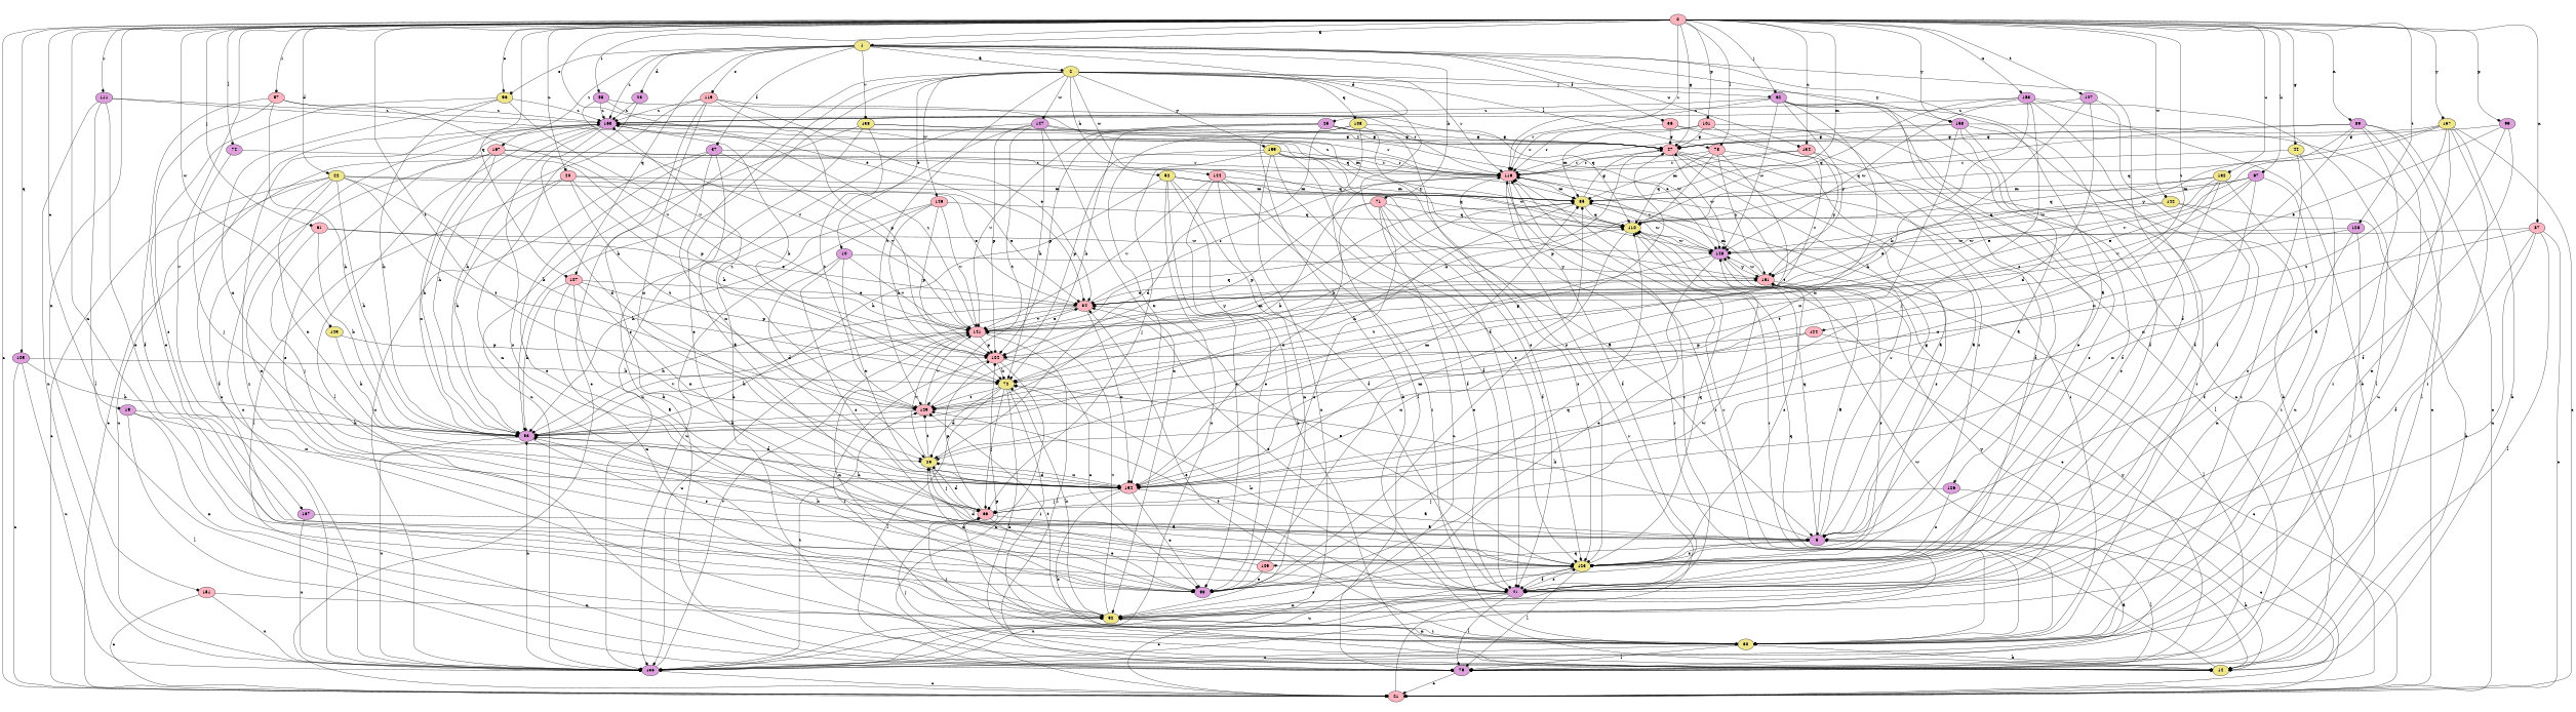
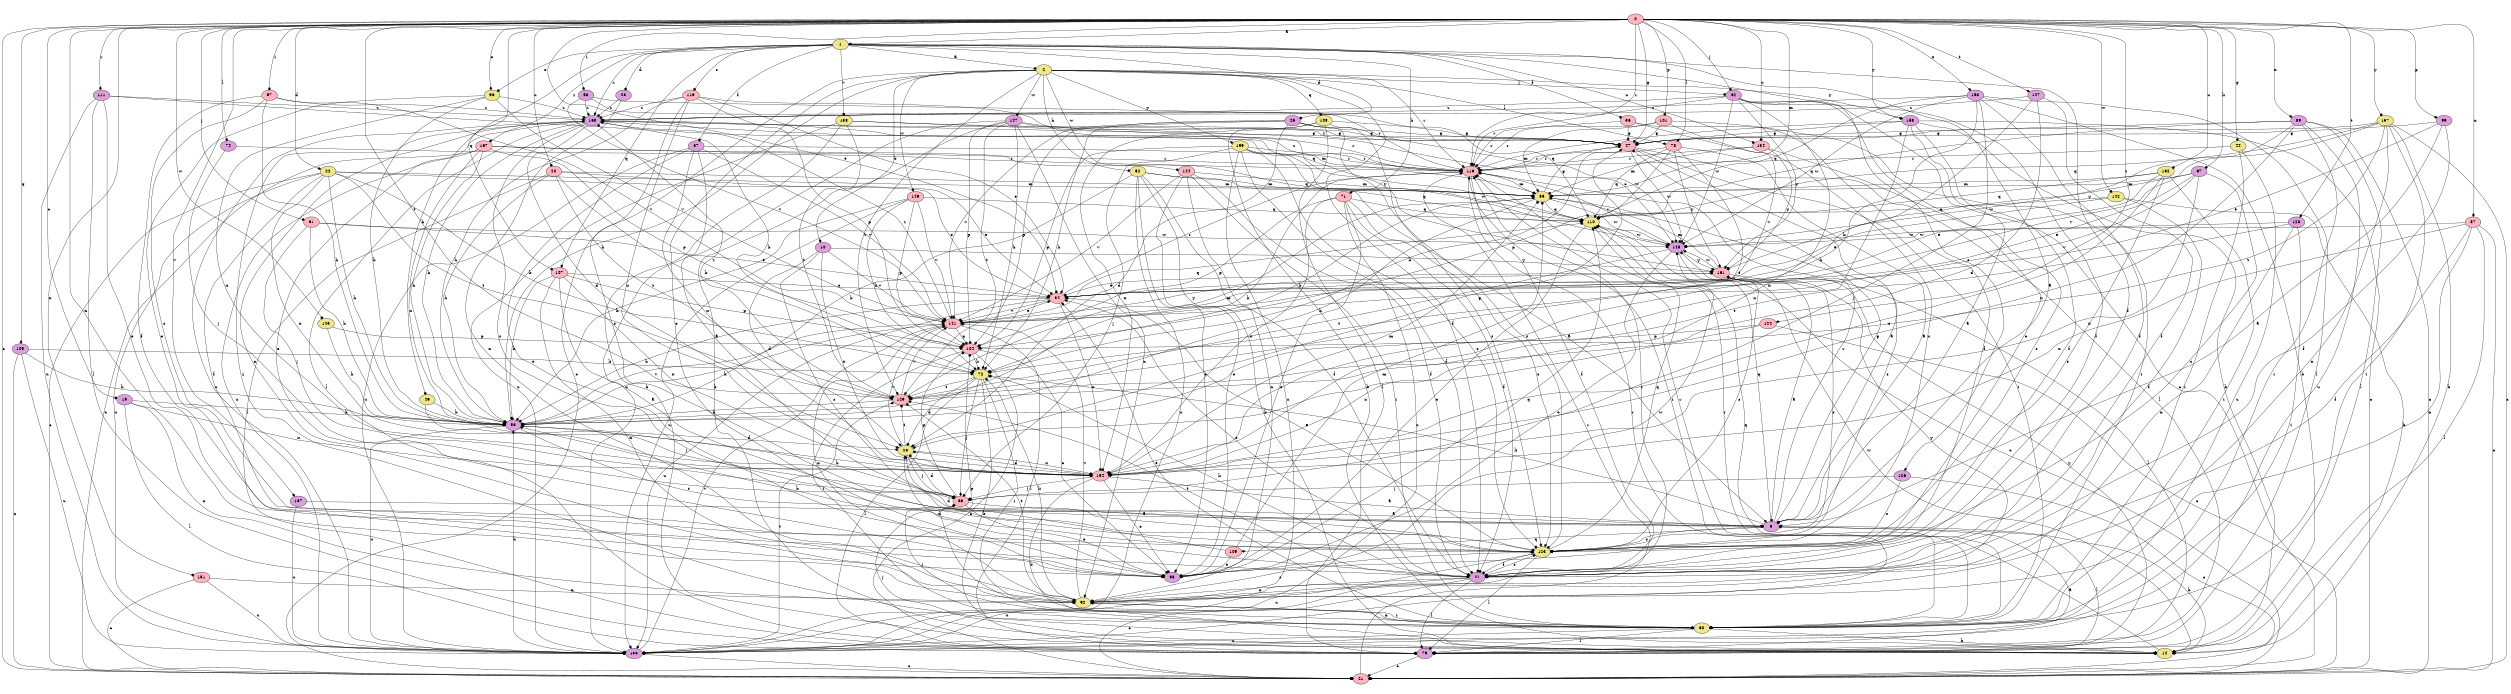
  strict digraph {
    node [fillcolor=lightpink style=filled]
    edge [arrowhead=dot]
    1 [fillcolor=khaki]
    0
    19 [fillcolor=plum]
    20
    21
    22 [fillcolor=khaki]
    34
    44 [fillcolor=khaki]
    47
    57
    58 [fillcolor=plum]
    61
    62 [fillcolor=plum]
    67 [fillcolor=plum]
    74 [fillcolor=plum]
    78
    85 [fillcolor=khaki]
    87
    89 [fillcolor=plum]
    92 [fillcolor=khaki]
    96 [fillcolor=khaki]
    99 [fillcolor=plum]
    101
    105 [fillcolor=plum]
    107
    111 [fillcolor=plum]
    116
    124
    127 [fillcolor=plum]
    128 [fillcolor=plum]
    129
    132 [fillcolor=khaki]
    134
    137 [fillcolor=plum]
    142 [fillcolor=khaki]
    143 [fillcolor=khaki]
    151
    153 [fillcolor=plum]
    157 [fillcolor=khaki]
    158 [fillcolor=plum]
    2 [fillcolor=khaki]
    6 [fillcolor=plum]
    23 [fillcolor=plum]
    26 [fillcolor=plum]
    36
    37 [fillcolor=plum]
    41 [fillcolor=plum]
+   49 [fillcolor=khaki]
    71
    119
    n51 [fillcolor=plum label=126]
    138 [fillcolor=khaki]
    167
    168 [fillcolor=plum]
    53 [fillcolor=plum]
    79 [fillcolor=plum]
    154
    72 [fillcolor=khaki]
    135 [fillcolor=plum]
    141
    60 [fillcolor=khaki]
    148 [fillcolor=plum]
    123 [fillcolor=khaki]
    110 [fillcolor=khaki]
    66
    98 [fillcolor=plum]
    161
    104
    28 [fillcolor=khaki]
    14 [fillcolor=khaki]
    10 [fillcolor=plum]
    52 [fillcolor=khaki]
    108 [fillcolor=khaki]
    144
    146
    147 [fillcolor=plum]
    159 [fillcolor=khaki]
    109
    1 -> 96 [label=o]
    1 -> 107 [arrowhead=diamond label=q]
    1 -> 134 [label=u]
    1 -> 2 [label=a]
    1 -> 6 [label=a]
    1 -> 23 [label=d]
    1 -> 26 [label=d]
    1 -> 36 [label=f]
    1 -> 37 [label=f]
    1 -> 41 [label=f]
+   1 -> 49 [label=h]
    1 -> 71 [arrowhead=diamond label=k]
    1 -> 119 [label=s]
    1 -> n51 [arrowhead=diamond label=s]
    1 -> 138 [label=v]
    1 -> 167 [arrowhead=diamond label=z]
    1 -> 168 [arrowhead=diamond label=z]
    0 -> 1 [arrowhead=diamond label=a]
    0 -> 19 [label=c]
    0 -> 20 [label=u]
    0 -> 21 [label=c]
    0 -> 22 [arrowhead=diamond label=d]
    0 -> 34 [label=e]
    0 -> 44 [label=g]
    0 -> 47 [label=g]
    0 -> 57 [label=i]
    0 -> 58 [arrowhead=diamond label=i]
    0 -> 61 [label=j]
    0 -> 62 [label=j]
    0 -> 67 [label=k]
    0 -> 74 [label=l]
    0 -> 78 [label=l]
    0 -> 85 [arrowhead=diamond label=m]
    0 -> 87 [arrowhead=diamond label=n]
    0 -> 89 [arrowhead=diamond label=n]
    0 -> 92 [label=n]
    0 -> 96 [arrowhead=diamond label=o]
    0 -> 99 [arrowhead=diamond label=p]
    0 -> 101 [label=p]
    0 -> 105 [arrowhead=diamond label=q]
    0 -> 107 [label=q]
    0 -> 111 [arrowhead=diamond label=r]
    0 -> 116 [arrowhead=diamond label=r]
    0 -> 124 [arrowhead=diamond label=t]
    0 -> 127 [arrowhead=diamond label=t]
    0 -> 128 [arrowhead=diamond label=t]
    0 -> 129 [label=t]
    0 -> 132 [label=u]
-   0 -> 134 [arrowhead=diamond label=u]
+   0 -> 134 [label=u]
    0 -> 137 [arrowhead=diamond label=v]
    0 -> 142 [label=w]
    0 -> 143 [label=w]
    0 -> 151 [label=x]
    0 -> 153 [arrowhead=diamond label=x]
    0 -> 157 [label=y]
    0 -> 158 [arrowhead=diamond label=y]
    19 -> 92 [label=n]
    19 -> 53 [arrowhead=diamond label=h]
    19 -> 79 [label=l]
    19 -> 154 [label=x]
    20 -> 34 [label=e]
    20 -> 85 [label=m]
    20 -> 129 [arrowhead=diamond label=t]
    20 -> 53 [arrowhead=diamond label=h]
    20 -> 79 [label=l]
    20 -> 72 [label=k]
    21 -> 116 [arrowhead=diamond label=r]
    22 -> 21 [label=c]
    22 -> 34 [label=e]
    22 -> 85 [arrowhead=diamond label=m]
    22 -> 129 [label=t]
    22 -> 41 [arrowhead=diamond label=f]
    22 -> 53 [arrowhead=diamond label=h]
    22 -> 154 [label=x]
    22 -> 72 [arrowhead=diamond label=k]
    22 -> 135 [label=u]
    34 -> 116 [label=r]
    34 -> 53 [label=h]
    34 -> 154 [label=x]
    34 -> 135 [arrowhead=diamond label=u]
    34 -> 141 [label=v]
    44 -> 116 [arrowhead=diamond label=r]
    44 -> 135 [arrowhead=diamond label=u]
    44 -> 60 [label=i]
    47 -> 116 [label=r]
    47 -> 6 [arrowhead=diamond label=a]
    47 -> 168 [arrowhead=diamond label=z]
    47 -> 79 [label=l]
    47 -> 72 [arrowhead=diamond label=k]
    47 -> 60 [arrowhead=diamond label=i]
    47 -> 148 [label=w]
    57 -> 41 [arrowhead=diamond label=f]
    57 -> 168 [label=z]
    57 -> 53 [label=h]
    57 -> 141 [arrowhead=diamond label=v]
    57 -> 123 [label=s]
    58 -> 116 [label=r]
    58 -> 168 [arrowhead=diamond label=z]
    58 -> 141 [label=v]
    58 -> 110 [arrowhead=diamond label=q]
    61 -> 34 [label=e]
    61 -> 53 [arrowhead=diamond label=h]
    61 -> 148 [label=w]
    61 -> 66 [arrowhead=diamond label=j]
    62 -> 21 [label=c]
    62 -> 116 [arrowhead=diamond label=r]
    62 -> 41 [label=f]
    62 -> 168 [arrowhead=diamond label=z]
    62 -> 154 [arrowhead=diamond label=x]
    62 -> 148 [arrowhead=diamond label=w]
    62 -> 98 [label=o]
    62 -> 161 [label=y]
    67 -> 34 [arrowhead=diamond label=e]
    67 -> 85 [label=m]
    67 -> 154 [label=x]
    67 -> 141 [arrowhead=diamond label=v]
    67 -> 148 [label=w]
    67 -> 123 [label=s]
    74 -> 116 [label=r]
    74 -> 66 [label=j]
    78 -> 116 [label=r]
    78 -> 129 [arrowhead=diamond label=t]
    78 -> 6 [arrowhead=diamond label=a]
    78 -> 110 [label=q]
    78 -> 161 [arrowhead=diamond label=y]
    78 -> 104 [label=p]
    85 -> 47 [label=g]
    85 -> 53 [label=h]
    85 -> 72 [arrowhead=diamond label=k]
    85 -> 148 [label=w]
    85 -> 123 [arrowhead=diamond label=s]
    85 -> 110 [arrowhead=diamond label=q]
    87 -> 21 [arrowhead=diamond label=c]
    87 -> 92 [label=n]
    87 -> 41 [arrowhead=diamond label=f]
    87 -> 79 [label=l]
    87 -> 154 [arrowhead=diamond label=x]
    87 -> 148 [label=w]
    89 -> 21 [arrowhead=diamond label=c]
    89 -> 47 [label=g]
    89 -> 79 [arrowhead=diamond label=l]
    89 -> 154 [arrowhead=diamond label=x]
    89 -> 135 [arrowhead=diamond label=u]
    89 -> 141 [arrowhead=diamond label=v]
    89 -> 60 [label=i]
    89 -> 110 [arrowhead=diamond label=q]
    92 -> 116 [arrowhead=diamond label=r]
    92 -> 129 [label=t]
    92 -> 72 [label=k]
    92 -> 141 [arrowhead=diamond label=v]
    92 -> 60 [label=i]
    92 -> 123 [arrowhead=diamond label=s]
    92 -> 161 [label=y]
    96 -> 168 [arrowhead=diamond label=z]
    96 -> 53 [arrowhead=diamond label=h]
    96 -> 154 [label=x]
    96 -> 141 [arrowhead=diamond label=v]
    96 -> 98 [arrowhead=diamond label=o]
    99 -> 34 [label=e]
    99 -> 47 [arrowhead=diamond label=g]
    99 -> 6 [arrowhead=diamond label=a]
    99 -> 41 [label=f]
    101 -> 47 [arrowhead=diamond label=g]
    101 -> 85 [arrowhead=diamond label=m]
    101 -> 116 [arrowhead=diamond label=r]
    101 -> 141 [label=v]
    101 -> 60 [arrowhead=diamond label=i]
    105 -> 21 [arrowhead=diamond label=c]
    105 -> 53 [label=h]
    105 -> 72 [label=k]
    105 -> 135 [arrowhead=diamond label=u]
    107 -> 34 [arrowhead=diamond label=e]
    107 -> 92 [label=n]
    107 -> 6 [arrowhead=diamond label=a]
    107 -> 53 [label=h]
    107 -> 154 [label=x]
    107 -> 104 [arrowhead=diamond label=p]
    111 -> 168 [label=z]
    111 -> 79 [arrowhead=diamond label=l]
    111 -> 135 [arrowhead=diamond label=u]
    111 -> 110 [arrowhead=diamond label=q]
    111 -> 98 [label=o]
    116 -> 85 [arrowhead=diamond label=m]
    116 -> 41 [arrowhead=diamond label=f]
    116 -> 168 [label=z]
    116 -> 53 [label=h]
    116 -> 60 [label=i]
    124 -> 21 [label=c]
    124 -> 154 [label=x]
    124 -> 104 [arrowhead=diamond label=p]
    127 -> 41 [arrowhead=diamond label=f]
    127 -> 168 [label=z]
    127 -> 72 [arrowhead=diamond label=k]
    127 -> 28 [arrowhead=diamond label=d]
    128 -> 92 [arrowhead=diamond label=n]
    128 -> 129 [label=t]
    128 -> 60 [label=i]
    128 -> 148 [label=w]
    129 -> 85 [label=m]
    129 -> 168 [label=z]
    129 -> 53 [arrowhead=diamond label=h]
    129 -> 141 [arrowhead=diamond label=v]
    132 -> 34 [label=e]
    132 -> 85 [arrowhead=diamond label=m]
    132 -> 154 [label=x]
    132 -> 60 [label=i]
    132 -> 123 [label=s]
    132 -> 110 [label=q]
    134 -> 85 [label=m]
    134 -> 116 [arrowhead=diamond label=r]
    134 -> 123 [arrowhead=diamond label=s]
    134 -> 161 [label=y]
    137 -> 6 [label=a]
    137 -> 135 [arrowhead=diamond label=u]
    142 -> 34 [label=e]
    142 -> 41 [arrowhead=diamond label=f]
    142 -> 110 [label=q]
    142 -> 14 [label=b]
    143 -> 53 [label=h]
    143 -> 104 [label=p]
    151 -> 21 [label=c]
    151 -> 92 [label=n]
    151 -> 135 [arrowhead=diamond label=u]
    153 -> 41 [label=f]
    153 -> 168 [arrowhead=diamond label=z]
    153 -> 53 [arrowhead=diamond label=h]
    153 -> 79 [label=l]
    153 -> 148 [label=w]
    153 -> 110 [arrowhead=diamond label=q]
    153 -> 66 [arrowhead=diamond label=j]
    153 -> 14 [arrowhead=diamond label=b]
    157 -> 21 [arrowhead=diamond label=c]
    157 -> 47 [label=g]
    157 -> 92 [label=n]
    157 -> 129 [arrowhead=diamond label=t]
    157 -> 60 [label=i]
    157 -> 110 [arrowhead=diamond label=q]
    157 -> 161 [label=y]
    157 -> 14 [arrowhead=diamond label=b]
    158 -> 21 [label=c]
    158 -> 47 [arrowhead=diamond label=g]
    158 -> 116 [label=r]
    158 -> 6 [arrowhead=diamond label=a]
    158 -> 41 [label=f]
    158 -> 154 [arrowhead=diamond label=x]
    158 -> 14 [arrowhead=diamond label=b]
    2 -> 21 [arrowhead=diamond label=c]
    2 -> 62 [label=j]
    2 -> 78 [arrowhead=diamond label=l]
    2 -> 116 [arrowhead=diamond label=r]
    2 -> 129 [arrowhead=diamond label=t]
    2 -> 158 [arrowhead=diamond label=y]
    2 -> 41 [label=f]
    2 -> 53 [arrowhead=diamond label=h]
    2 -> 98 [arrowhead=diamond label=o]
    2 -> 10 [arrowhead=diamond label=b]
    2 -> 52 [label=h]
    2 -> 108 [label=q]
    2 -> 144 [label=w]
    2 -> 146 [arrowhead=diamond label=w]
    2 -> 147 [label=w]
    2 -> 159 [arrowhead=diamond label=y]
    6 -> 47 [label=g]
    6 -> 116 [label=r]
    6 -> 79 [arrowhead=diamond label=l]
    6 -> 72 [arrowhead=diamond label=k]
    6 -> 123 [label=s]
    6 -> 110 [label=q]
    6 -> 14 [arrowhead=diamond label=b]
    6 -> 109 [arrowhead=diamond label=q]
    23 -> 92 [arrowhead=diamond label=n]
    23 -> 168 [label=z]
    26 -> 47 [arrowhead=diamond label=g]
    26 -> 72 [arrowhead=diamond label=k]
    26 -> 141 [label=v]
    26 -> 148 [label=w]
    26 -> 123 [label=s]
    26 -> 104 [arrowhead=diamond label=p]
    26 -> 28 [arrowhead=diamond label=d]
    36 -> 47 [arrowhead=diamond label=g]
    36 -> 116 [arrowhead=diamond label=r]
    36 -> 41 [arrowhead=diamond label=f]
    36 -> 123 [arrowhead=diamond label=s]
    37 -> 116 [arrowhead=diamond label=r]
    37 -> 6 [arrowhead=diamond label=a]
    37 -> 154 [label=x]
    37 -> 135 [label=u]
    37 -> 141 [arrowhead=diamond label=v]
    37 -> 98 [label=o]
    41 -> 21 [arrowhead=diamond label=c]
    41 -> 34 [arrowhead=diamond label=e]
    41 -> 92 [label=n]
    41 -> 129 [label=t]
    41 -> 79 [arrowhead=diamond label=l]
    41 -> 72 [arrowhead=diamond label=k]
    41 -> 135 [label=u]
    41 -> 123 [label=s]
+   49 -> 53 [label=h]
+   49 -> 66 [label=j]
    71 -> 41 [label=f]
    71 -> 154 [label=x]
    71 -> 135 [arrowhead=diamond label=u]
    71 -> 123 [arrowhead=diamond label=s]
    71 -> 110 [label=q]
    71 -> 98 [label=o]
    71 -> 104 [arrowhead=diamond label=p]
    119 -> 34 [arrowhead=diamond label=e]
    119 -> 168 [label=z]
    119 -> 53 [arrowhead=diamond label=h]
    119 -> 154 [label=x]
    119 -> 123 [label=s]
    119 -> 161 [label=y]
    119 -> 104 [label=p]
    n51 -> 21 [label=c]
    n51 -> 123 [label=s]
    n51 -> 66 [arrowhead=diamond label=j]
    138 -> 47 [label=g]
    138 -> 116 [arrowhead=diamond label=r]
    138 -> 129 [label=t]
    138 -> 135 [arrowhead=diamond label=u]
    138 -> 14 [label=b]
    167 -> 21 [label=c]
    167 -> 116 [label=r]
    167 -> 53 [label=h]
    167 -> 154 [label=x]
    167 -> 135 [arrowhead=diamond label=u]
    167 -> 110 [label=q]
    167 -> 104 [label=p]
    168 -> 47 [label=g]
    168 -> 85 [arrowhead=diamond label=m]
    168 -> 92 [label=n]
    168 -> 53 [label=h]
    168 -> 79 [label=l]
    168 -> 72 [label=k]
    168 -> 135 [arrowhead=diamond label=u]
    168 -> 123 [label=s]
    168 -> 98 [arrowhead=diamond label=o]
    168 -> 28 [arrowhead=diamond label=d]
    53 -> 135 [arrowhead=diamond label=u]
    53 -> 141 [label=v]
    53 -> 123 [label=s]
    53 -> 28 [label=d]
    79 -> 21 [arrowhead=diamond label=c]
    79 -> 6 [label=a]
    79 -> 161 [label=y]
    154 -> 85 [label=m]
    154 -> 6 [label=a]
    154 -> 66 [arrowhead=diamond label=j]
    154 -> 98 [label=o]
    154 -> 28 [label=d]
    154 -> 14 [arrowhead=diamond label=b]
    72 -> 129 [label=t]
    72 -> 79 [label=l]
    72 -> 60 [arrowhead=diamond label=i]
    72 -> 66 [arrowhead=diamond label=j]
    72 -> 28 [label=d]
    72 -> 14 [arrowhead=diamond label=b]
    135 -> 21 [arrowhead=diamond label=c]
    135 -> 116 [arrowhead=diamond label=r]
    135 -> 129 [arrowhead=diamond label=t]
    135 -> 53 [arrowhead=diamond label=h]
    135 -> 141 [label=v]
    141 -> 34 [arrowhead=diamond label=e]
    141 -> 92 [arrowhead=diamond label=n]
    141 -> 168 [arrowhead=diamond label=z]
    141 -> 53 [label=h]
    141 -> 79 [label=l]
    141 -> 110 [label=q]
    141 -> 161 [label=y]
    141 -> 104 [label=p]
    60 -> 34 [arrowhead=diamond label=e]
    60 -> 92 [arrowhead=diamond label=n]
    60 -> 116 [label=r]
    60 -> 168 [label=z]
    60 -> 79 [arrowhead=diamond label=l]
    60 -> 135 [label=u]
    60 -> 110 [label=q]
    60 -> 66 [arrowhead=diamond label=j]
    60 -> 104 [label=p]
    60 -> 14 [arrowhead=diamond label=b]
    148 -> 116 [arrowhead=diamond label=r]
    148 -> 129 [arrowhead=diamond label=t]
    148 -> 123 [label=s]
    148 -> 98 [arrowhead=diamond label=o]
    148 -> 161 [arrowhead=diamond label=y]
    123 -> 34 [arrowhead=diamond label=e]
    123 -> 41 [label=f]
    123 -> 53 [label=h]
    123 -> 79 [label=l]
    123 -> 135 [label=u]
    123 -> 110 [label=q]
    110 -> 21 [label=c]
    110 -> 148 [label=w]
    110 -> 98 [label=o]
    66 -> 6 [label=a]
    66 -> 53 [arrowhead=diamond label=h]
    66 -> 98 [label=o]
    66 -> 104 [label=p]
    66 -> 28 [label=d]
    98 -> 148 [label=w]
    98 -> 110 [arrowhead=diamond label=q]
    98 -> 28 [arrowhead=diamond label=d]
    161 -> 34 [label=e]
    161 -> 85 [label=m]
    161 -> 6 [label=a]
    161 -> 79 [arrowhead=diamond label=l]
    161 -> 148 [arrowhead=diamond label=w]
    161 -> 123 [label=s]
    104 -> 21 [label=c]
    104 -> 72 [label=k]
    104 -> 60 [arrowhead=diamond label=i]
    104 -> 98 [label=o]
    28 -> 47 [arrowhead=diamond label=g]
    28 -> 129 [label=t]
    28 -> 154 [arrowhead=diamond label=x]
    28 -> 141 [arrowhead=diamond label=v]
    28 -> 66 [label=j]
    14 -> 116 [label=r]
    14 -> 148 [label=w]
    14 -> 66 [label=j]
    10 -> 154 [label=x]
    10 -> 141 [arrowhead=diamond label=v]
    10 -> 123 [label=s]
    10 -> 161 [arrowhead=diamond label=y]
    10 -> 28 [arrowhead=diamond label=d]
    52 -> 85 [arrowhead=diamond label=m]
    52 -> 41 [arrowhead=diamond label=f]
    52 -> 53 [arrowhead=diamond label=h]
    52 -> 135 [arrowhead=diamond label=u]
    52 -> 110 [arrowhead=diamond label=q]
    52 -> 98 [arrowhead=diamond label=o]
    52 -> 14 [arrowhead=diamond label=b]
    108 -> 47 [label=g]
    108 -> 79 [label=l]
    108 -> 154 [label=x]
    108 -> 123 [arrowhead=diamond label=s]
    108 -> 14 [label=b]
    144 -> 85 [label=m]
    144 -> 92 [arrowhead=diamond label=n]
    144 -> 41 [arrowhead=diamond label=f]
    144 -> 141 [label=v]
    144 -> 60 [arrowhead=diamond label=i]
    144 -> 98 [label=o]
    146 -> 53 [label=h]
    146 -> 72 [arrowhead=diamond label=k]
    146 -> 135 [arrowhead=diamond label=u]
    146 -> 141 [label=v]
    146 -> 110 [arrowhead=diamond label=q]
    146 -> 104 [arrowhead=diamond label=p]
    147 -> 47 [label=g]
    147 -> 92 [arrowhead=diamond label=n]
    147 -> 129 [arrowhead=diamond label=t]
    147 -> 72 [arrowhead=diamond label=k]
    147 -> 135 [label=u]
    147 -> 148 [label=c]
    147 -> 104 [label=p]
    147 -> 14 [label=b]
    159 -> 116 [label=r]
    159 -> 6 [arrowhead=diamond label=a]
    159 -> 41 [label=f]
    159 -> 135 [arrowhead=diamond label=u]
    159 -> 148 [arrowhead=diamond label=w]
    159 -> 123 [label=s]
    159 -> 66 [label=j]
    159 -> 104 [arrowhead=diamond label=p]
    109 -> 85 [label=m]
    109 -> 98 [label=o]
    109 -> 28 [arrowhead=diamond label=d]
  }
